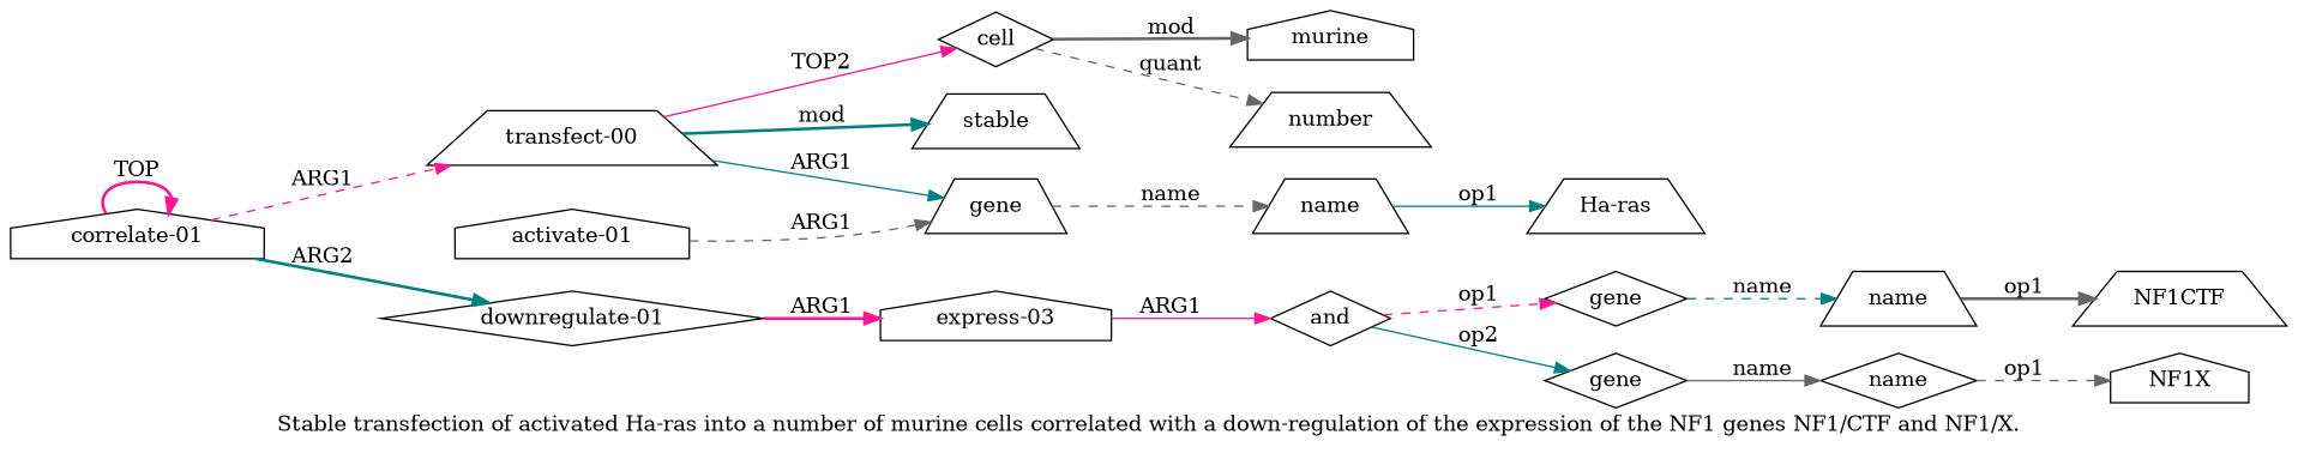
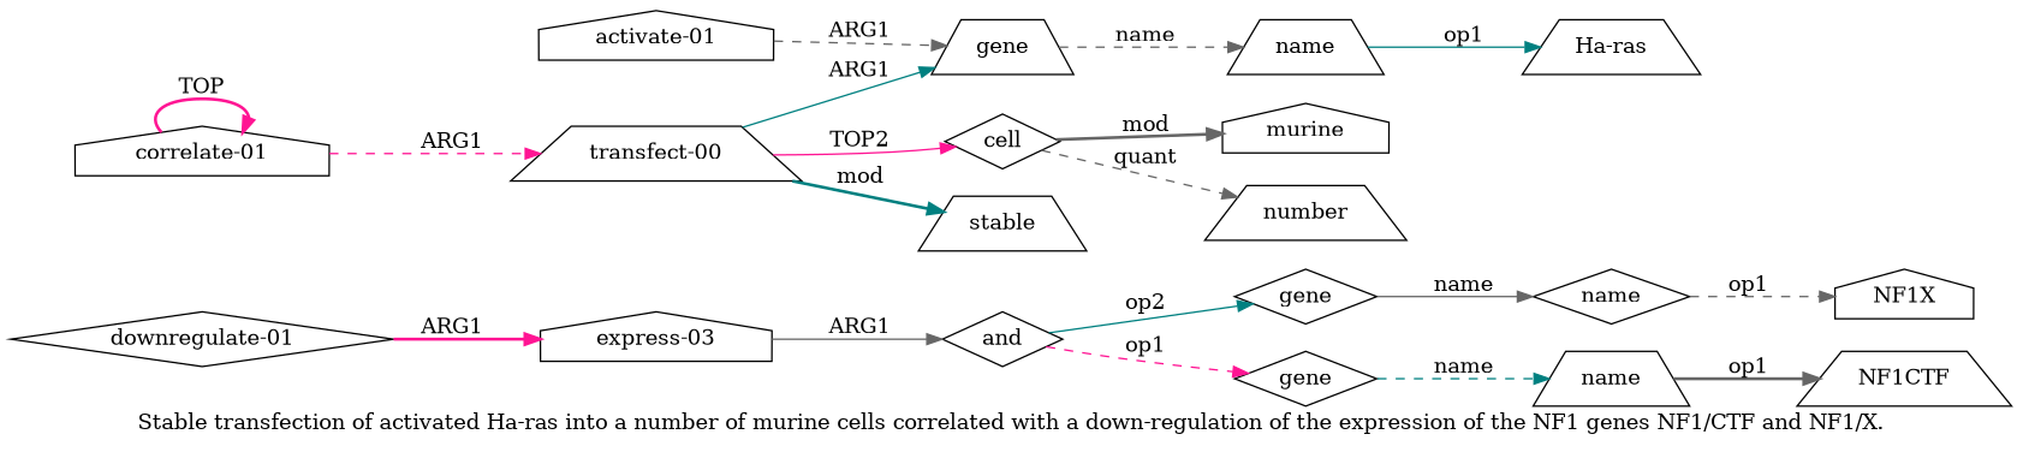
  digraph {
    label="Stable transfection of activated Ha-ras into a number of murine cells correlated with a down-regulation of the expression of the NF1 genes NF1/CTF and NF1/X."
    rankdir=LR
    node [color=black gold_ind=-1 gold_label=name shape=trapezium test_ind=-1 test_label=name]
    edge [color=gray40 gold_label=ARG1 style=dashed test_label=ARG1]
    n1 [gold_ind=15 label=name shape=diamond test_ind=15]
    n2 [gold_label=NF1X label=NF1X shape=house test_label=NF1X]
    n3 [gold_ind=14 gold_label=gene label=gene shape=diamond test_ind=14 test_label=gene]
    n4 [gold_ind=11 gold_label=and label=and shape=diamond test_ind=11 test_label=and]
    n5 [gold_ind=12 gold_label=gene label=gene shape=diamond test_ind=12 test_label=gene]
    n6 [gold_ind=13 label=name test_ind=13]
    n7 [gold_label=NF1CTF label=NF1CTF test_label=NF1CTF]
    n8 [gold_ind=10 gold_label="express-03" label="express-03" shape=house test_ind=10 test_label="express-03"]
    n9 [gold_label="Ha-ras" label="Ha-ras" test_label="Ha-ras"]
    n10 [gold_ind=1 gold_label="transfect-00" label="transfect-00" test_ind=1 test_label="transfect-00"]
    n11 [gold_ind=2 gold_label=gene label=gene test_ind=2 test_label=gene]
    n12 [gold_ind=5 gold_label=cell label=cell shape=diamond test_ind=5 test_label=cell]
    n13 [gold_ind=8 gold_label=stable label=stable test_ind=8 test_label=stable]
    n14 [gold_ind=3 label=name test_ind=3]
    n15 [gold_ind=7 gold_label=murine label=murine shape=house test_ind=7 test_label=murine]
    n16 [gold_ind=6 gold_label=number label=number test_ind=6 test_label=number]
    n17 [gold_ind=0 gold_label="correlate-01" label="correlate-01" shape=house test_ind=0 test_label="correlate-01"]
    n18 [gold_ind=9 gold_label="downregulate-01" label="downregulate-01" shape=diamond test_ind=9 test_label="downregulate-01"]
    n19 [gold_ind=4 gold_label="activate-01" label="activate-01" shape=house test_ind=4 test_label="activate-01"]
    n1 -> n2 [gold_label=op1 label=op1 test_label=op1]
    n3 -> n1 [gold_label=name label=name style=solid test_label=name]
    n4 -> n3 [color=teal gold_label=op2 label=op2 style=solid test_label=op2]
    n4 -> n5 [color=deeppink gold_label=op1 label=op1 test_label=op1]
    n5 -> n6 [color=teal gold_label=name label=name test_label=name]
    n6 -> n7 [gold_label=op1 label=op1 style=bold test_label=op1]
-   n8 -> n4 [color=deeppink label=ARG1 style=solid]
+   n8 -> n4 [label=ARG1 style=solid]
    n10 -> n11 [color=teal label=ARG1 style=solid]
    n10 -> n12 [color=deeppink gold_label=ARG2 label=TOP2 style=solid test_label=ARG2]
    n10 -> n13 [color=teal gold_label=mod label=mod style=bold test_label=mod]
    n11 -> n14 [gold_label=name label=name test_label=name]
    n12 -> n15 [gold_label=mod label=mod style=bold test_label=mod]
    n12 -> n16 [gold_label=quant label=quant test_label=quant]
    n14 -> n9 [color=teal gold_label=op1 label=op1 style=solid test_label=op1]
    n17 -> n10 [color=deeppink label=ARG1]
    n17 -> n17 [color=deeppink gold_label=TOP label=TOP style=bold test_label=TOP]
-   n17 -> n18 [color=teal gold_label=ARG2 label=ARG2 style=bold test_label=ARG2]
    n18 -> n8 [color=deeppink label=ARG1 style=bold]
    n19 -> n11 [label=ARG1]
  }
